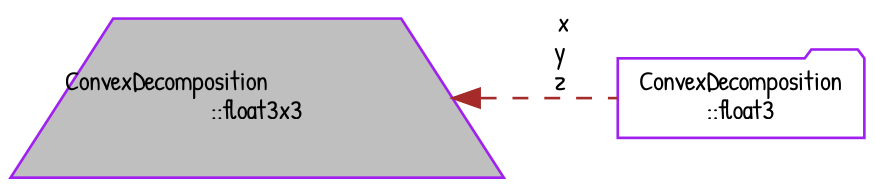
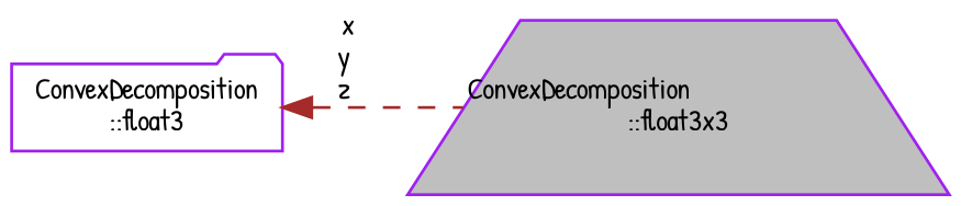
  digraph {
    rankdir=LR
    fontname="Patrick Hand"
    node [color=purple fontname="Patrick Hand" fontsize=10 style=filled]
    n1 [fillcolor=grey75 fontcolor=black height=0.2 label="ConvexDecomposition\l::float3x3" shape=trapezium width=0.4]
    n2 [fillcolor=white height=0.2 label="ConvexDecomposition\l::float3" shape=folder width=0.4]
-   n1 -> n2 [color=brown dir=back fontname="Patrick Hand" fontsize=10 label=" x\ny\nz" labelfontname=Helvetica labelfontsize=10 style=dashed]
+   n2 -> n1 [color=brown dir=back fontname="Patrick Hand" fontsize=10 label=" x\ny\nz" labelfontname=Helvetica labelfontsize=10 style=dashed]
  }
